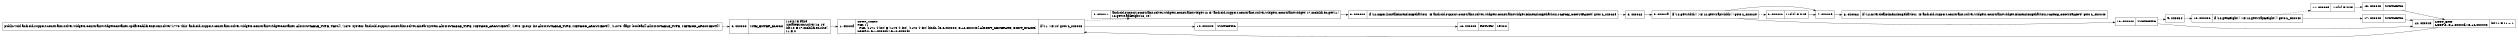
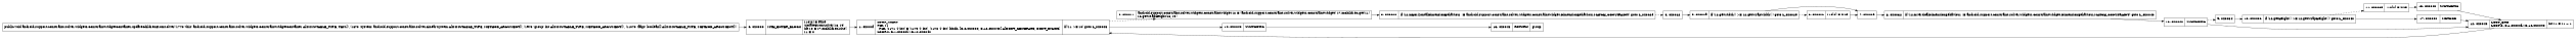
  digraph {
    rankdir=LR
    node [shape=record]
    n1 [label="{0\:\ 0x0000|MTH_ENTER_BLOCK\l|r10[2] = false\lupdateFromSolver(r8, r9)\lint r0 = r7.mChildren.size()\lr1 = 0\l}"]
    n2 [label="{1\:\ 0x000f|LOOP_START\lPHI: r1 \l  PHI: (r1v1 'i' int) = (r1v0 'i' int), (r1v2 'i' int) binds: [B:0:0x0000, B:12:0x0040] A[DONT_GENERATE, DONT_INLINE]\lLOOP:0: B:1:0x000f\-\>B:12:0x0040\l|if (r1 \>= r0) goto L_0x0043\l}"]
    n3 [label="{2\:\ 0x0011|android.support.constraint.solver.widgets.ConstraintWidget r2 = (android.support.constraint.solver.widgets.ConstraintWidget) r7.mChildren.get(r1)\lr2.getWrapHeight(r8, r9)\l}"]
    n4 [label="{14\:\ 0x0043|SYNTHETIC\l}"]
    n5 [label="{3\:\ 0x0020|if (r2.mHorizontalDimensionBehaviour != android.support.constraint.solver.widgets.ConstraintWidget.DimensionBehaviour.MATCH_CONSTRAINT) goto L_0x002e\l}"]
-   n6 [label="{13\:\ 0x0043|RETURN\l|return\l}"]
+   n6 [label="{13\:\ 0x0043|RETURN\l|group\l}"]
    n7 [label="{4\:\ 0x0022}"]
    n8 [label="{5\:\ 0x002a|if (r2.getWidth() \>= r2.getWrapWidth()) goto L_0x002e\l}"]
    n9 [label="{7\:\ 0x002e}"]
    n10 [label="{8\:\ 0x0032|if (r2.mVerticalDimensionBehaviour != android.support.constraint.solver.widgets.ConstraintWidget.DimensionBehaviour.MATCH_CONSTRAINT) goto L_0x0040\l}"]
    n11 [label="{6\:\ 0x002c|r10[2] = true\l}"]
    n12 [label="{16\:\ 0x0040|SYNTHETIC\l}"]
    n13 [label="{9\:\ 0x0034}"]
    n14 [label="{10\:\ 0x003c|if (r2.getHeight() \>= r2.getWrapHeight()) goto L_0x0040\l}"]
    n15 [label="{12\:\ 0x0040|LOOP_END\lLOOP:0: B:1:0x000f\-\>B:12:0x0040\l|int r1 = r1 + 1\l}"]
    n16 [label="{11\:\ 0x003e|r10[2] = true\l}"]
-   n17 [label="{17\:\ 0x0040|SYNTHETIC\l}"]
+   n17 [label="{17\:\ 0x0040|METHOD\l}"]
    n18 [label="{15\:\ 0x0040|SYNTHETIC\l}"]
    n19 [label="{public void android.support.constraint.solver.widgets.ConstraintWidgetContainer.updateChildrenFromSolver((r7v0 'this' android.support.constraint.solver.widgets.ConstraintWidgetContainer A[IMMUTABLE_TYPE, THIS]), (r8v0 'system' android.support.constraint.solver.LinearSystem A[IMMUTABLE_TYPE, METHOD_ARGUMENT]), (r9v0 'group' int A[IMMUTABLE_TYPE, METHOD_ARGUMENT]), (r10v0 'flags' boolean[] A[IMMUTABLE_TYPE, METHOD_ARGUMENT])) }"]
    n1 -> n2
    n2 -> n3 [style=dashed]
    n2 -> n4
    n3 -> n5
    n4 -> n6
    n5 -> n7 [style=dashed]
    n7 -> n8
    n8 -> n9
    n8 -> n11 [style=dashed]
    n9 -> n10
-   n8 -> n12
+   n10 -> n12
    n11 -> n9
    n12 -> n13 [style=dashed]
    n12 -> n15
    n13 -> n14
    n14 -> n16 [style=dashed]
    n14 -> n17
    n15 -> n2
    n16 -> n18
    n17 -> n15
    n18 -> n15
    n19 -> n1
  }
